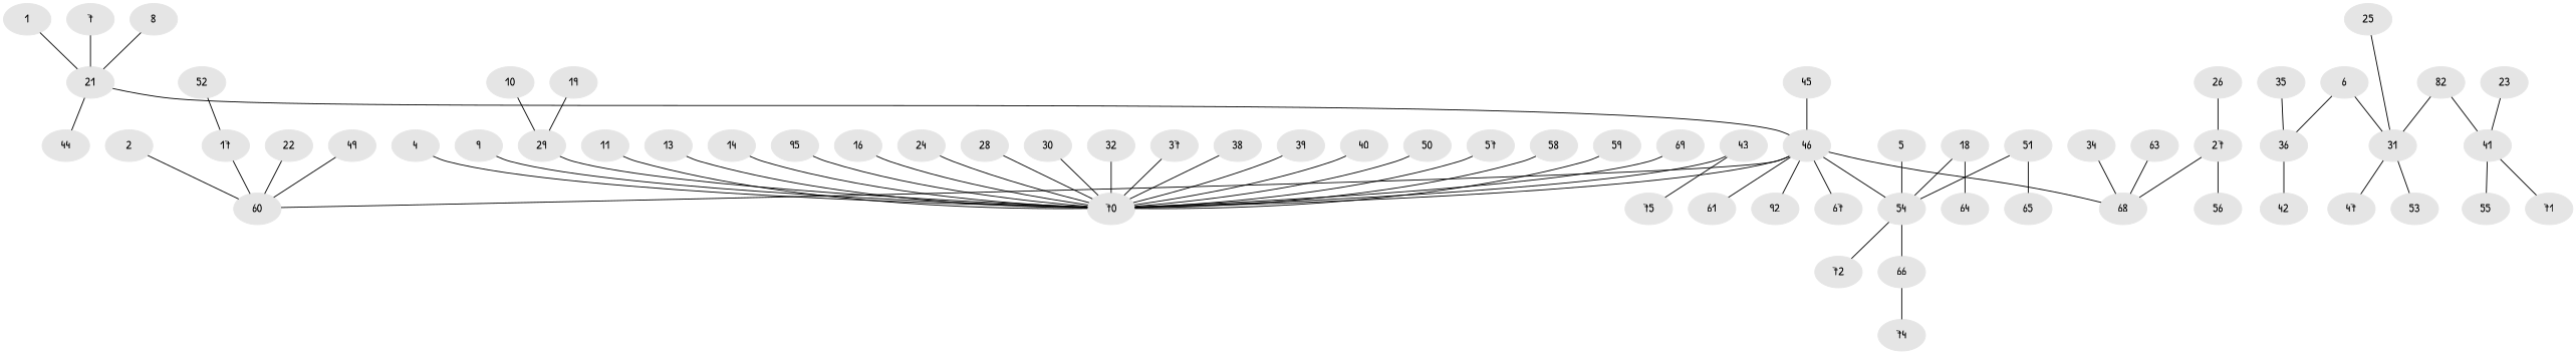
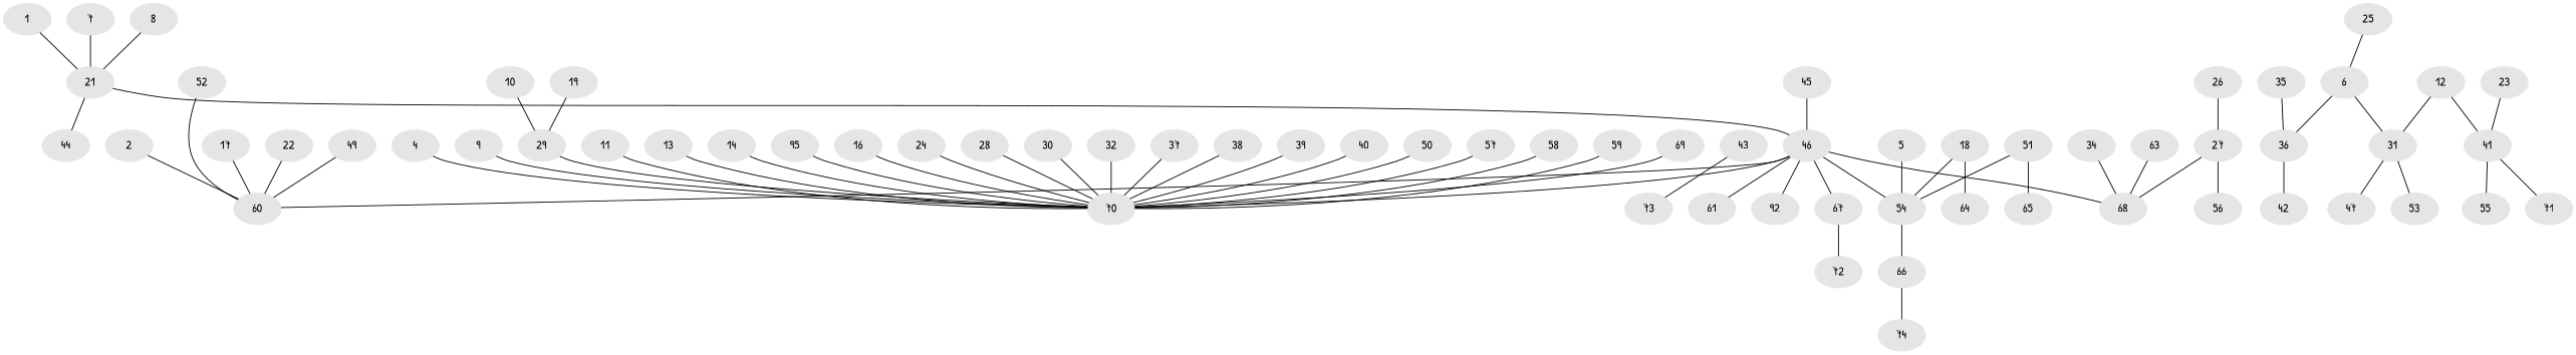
  graph {
    fontname="Patrick Hand"
    node [color=gray90 fontname="Patrick Hand" style=filled]
    edge [fontname="Patrick Hand" weight=1.0]
    1
    21
    44
    46
    2
    60
    31
    47
    53
    4
    70
    5
    54
    66
    72
    6
    36
    42
    7
    8
    9
    10
    29
    11
-   12 [label=82]
+   12
    41
    55
    71
    13
    14
    n31 [label=95]
    16
    17
    18
    64
    19
    68
    61
    n39 [label=92]
    67
    22
    23
    24
    25
    26
    27
    56
    28
    30
    32
    34
    35
    37
    38
    39
    40
    43
-   73 [label=75]
+   73
    45
    49
    50
    51
    65
    52
    74
    57
    58
    59
    63
    69
    1 -- 21
    21 -- 44
    21 -- 46
    46 -- 60
    46 -- 70
    46 -- 54
    46 -- 68
    46 -- 61
    46 -- n39
    46 -- 67
    2 -- 60
    31 -- 47
    31 -- 53
    4 -- 70
    5 -- 54
    54 -- 66
-   54 -- 72
+   67 -- 72
    66 -- 74
    6 -- 31
    6 -- 36
    36 -- 42
    7 -- 21
    8 -- 21
    9 -- 70
    10 -- 29
    29 -- 70
    11 -- 70
    12 -- 31
    12 -- 41
    41 -- 55
    41 -- 71
    13 -- 70
    14 -- 70
    n31 -- 70
    16 -- 70
    17 -- 60
    18 -- 54
    18 -- 64
    19 -- 29
    22 -- 60
    23 -- 41
    24 -- 70
-   25 -- 31
+   25 -- 6
    26 -- 27
    27 -- 68
    27 -- 56
    28 -- 70
    30 -- 70
    32 -- 70
    34 -- 68
    35 -- 36
    37 -- 70
    38 -- 70
    39 -- 70
    40 -- 70
-   43 -- 70
    43 -- 73
    45 -- 46
    49 -- 60
    50 -- 70
    51 -- 54
    51 -- 65
-   52 -- 17
+   52 -- 60
    57 -- 70
    58 -- 70
    59 -- 70
    63 -- 68
    69 -- 70
  }
